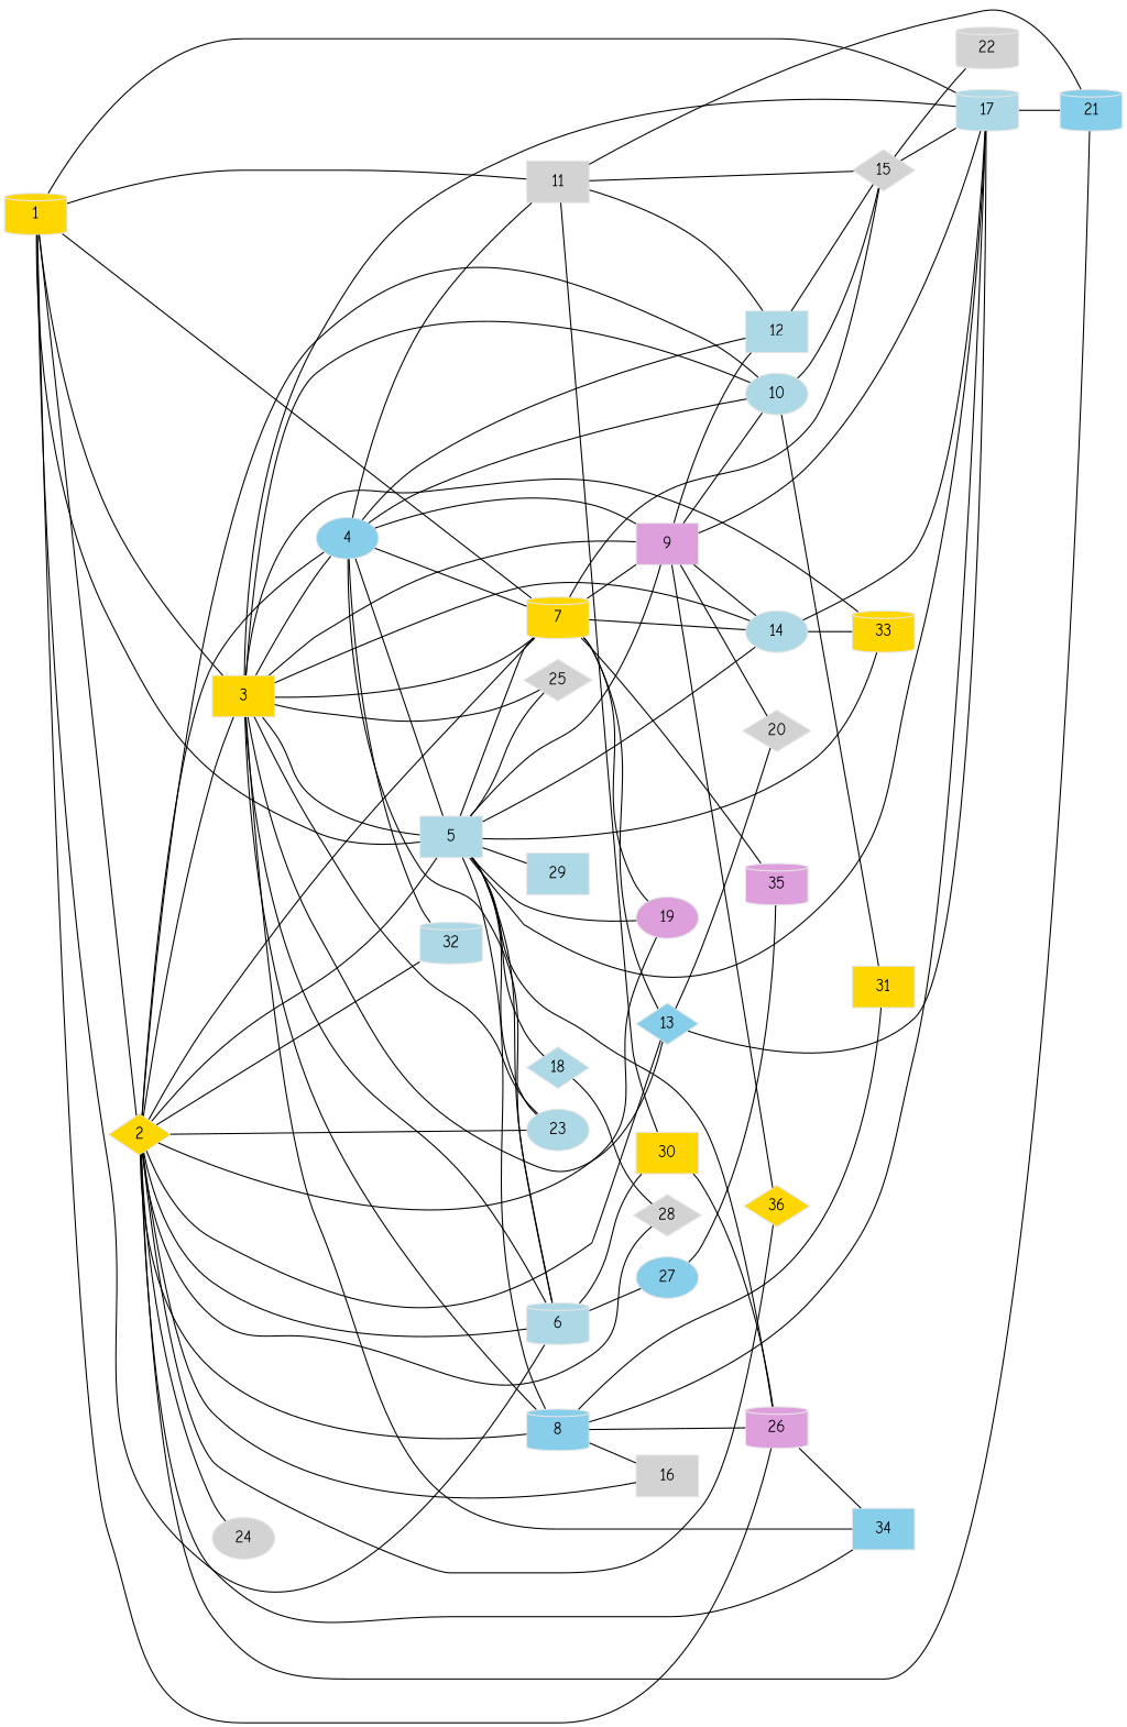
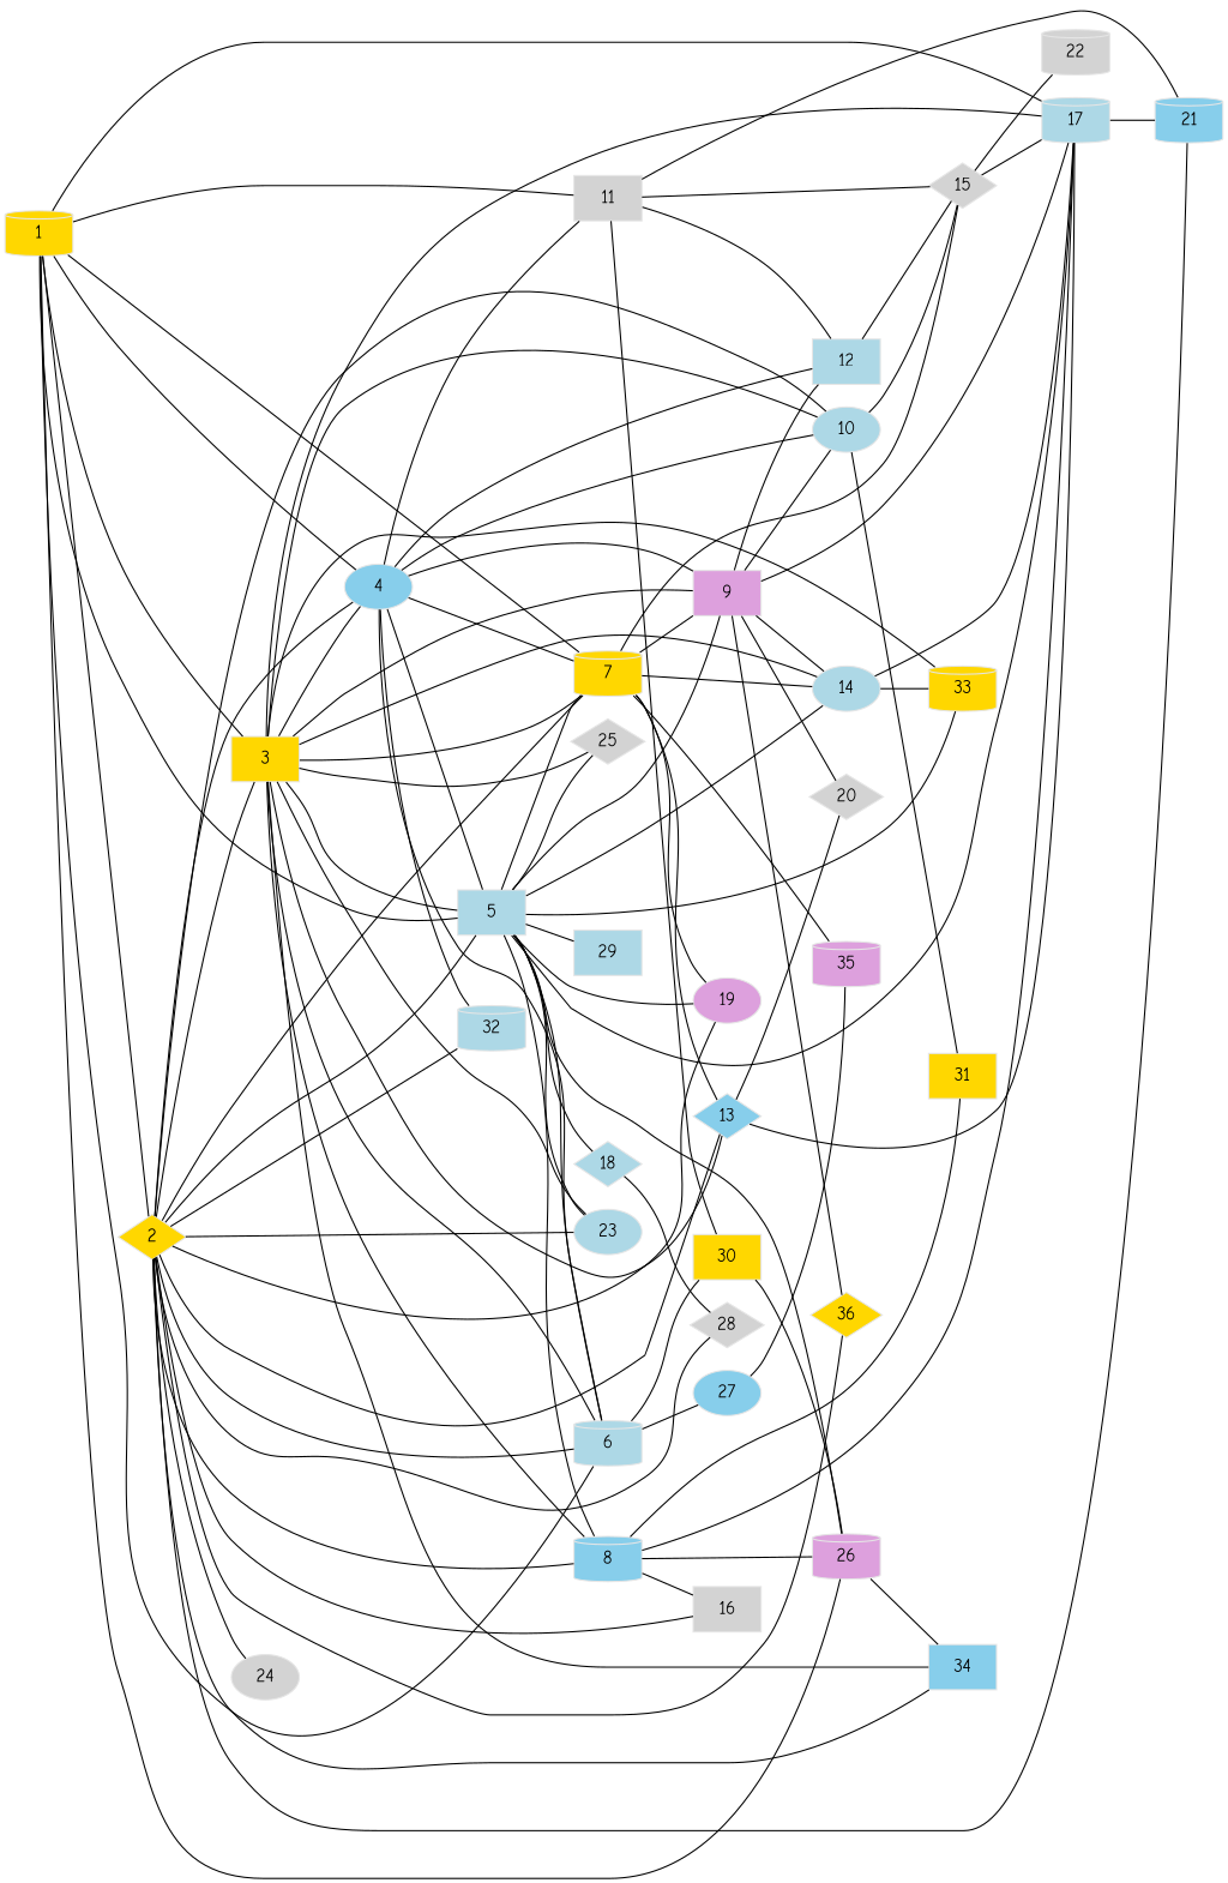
  graph {
    fontname="Comic Neue"
    rankdir=LR
    node [color=gray90 fillcolor=lightblue fontname="Comic Neue" shape=cylinder style=filled]
    edge [fontname="Comic Neue" weight=1.0]
    1 [fillcolor=gold]
    2 [fillcolor=gold shape=diamond]
    3 [fillcolor=gold shape=box]
    4 [fillcolor=skyblue shape=ellipse]
    5 [shape=box]
    6
    7 [fillcolor=gold]
    11 [fillcolor=lightgrey shape=box]
    17
    26 [fillcolor=plum]
    8 [fillcolor=skyblue]
    10 [shape=ellipse]
    13 [fillcolor=skyblue shape=diamond]
    16 [fillcolor=lightgrey shape=box]
    19 [fillcolor=plum shape=ellipse]
    21 [fillcolor=skyblue]
    23 [shape=ellipse]
    24 [fillcolor=lightgrey shape=ellipse]
    28 [fillcolor=lightgrey shape=diamond]
    32
    34 [fillcolor=skyblue shape=box]
    36 [fillcolor=gold shape=diamond]
    9 [fillcolor=plum shape=box]
    14 [shape=ellipse]
    25 [fillcolor=lightgrey shape=diamond]
    33 [fillcolor=gold]
    12 [shape=box]
    18 [shape=diamond]
    29 [shape=box]
    27 [fillcolor=skyblue shape=ellipse]
    30 [fillcolor=gold shape=box]
    15 [fillcolor=lightgrey shape=diamond]
    35 [fillcolor=plum]
    31 [fillcolor=gold shape=box]
    20 [fillcolor=lightgrey shape=diamond]
    22 [fillcolor=lightgrey]
    1 -- 2 [weight=2.0]
    1 -- 3 [weight=2.0]
+   1 -- 4 [weight=3.0]
    1 -- 5
    1 -- 6
    1 -- 7
    1 -- 11 [weight=2.0]
    1 -- 17 [weight=9.0]
    1 -- 26
    2 -- 3 [weight=4.0]
    2 -- 4 [weight=4.0]
    2 -- 5 [weight=2.0]
    2 -- 6 [weight=2.0]
    2 -- 7 [weight=2.0]
    2 -- 8 [weight=2.0]
    2 -- 10
    2 -- 13 [weight=2.0]
    2 -- 16
    2 -- 19
    2 -- 21
    2 -- 23
    2 -- 24 [weight=3.0]
    2 -- 28
    2 -- 32
    2 -- 34
    2 -- 36
    3 -- 4 [weight=4.0]
    3 -- 5 [weight=3.0]
    3 -- 6 [weight=2.0]
    3 -- 7 [weight=2.0]
    3 -- 17
    3 -- 8 [weight=3.0]
    3 -- 10
    3 -- 13
    3 -- 23
    3 -- 34
    3 -- 9
    3 -- 14
    3 -- 25
    3 -- 33 [weight=2.0]
    4 -- 5 [weight=3.0]
    4 -- 6 [weight=3.0]
    4 -- 7 [weight=2.0]
    4 -- 11
    4 -- 10 [weight=3.0]
    4 -- 32
    4 -- 9 [weight=2.0]
    4 -- 12 [weight=5.0]
    5 -- 6
    5 -- 7 [weight=2.0]
    5 -- 17
    5 -- 26
    5 -- 8
    5 -- 19
    5 -- 23
    5 -- 9
    5 -- 14
    5 -- 25 [weight=2.0]
    5 -- 33
    5 -- 18
    5 -- 29
    6 -- 27
    6 -- 30
    7 -- 13
    7 -- 19
    7 -- 9
    7 -- 14 [weight=2.0]
    7 -- 15
    7 -- 35
    11 -- 21
    11 -- 12 [weight=2.0]
    11 -- 30
    11 -- 15
    17 -- 21
    26 -- 34
    8 -- 17
    8 -- 26
    8 -- 16
    8 -- 31
    10 -- 15
    10 -- 31 [weight=2.0]
    13 -- 17
    13 -- 20
    9 -- 17
    9 -- 10
    9 -- 36
    9 -- 14
    9 -- 12 [weight=2.0]
    9 -- 20
    14 -- 17
    14 -- 33
    12 -- 15
    18 -- 28
    27 -- 35
    30 -- 26
    15 -- 17 [weight=2.0]
    15 -- 22
  }
